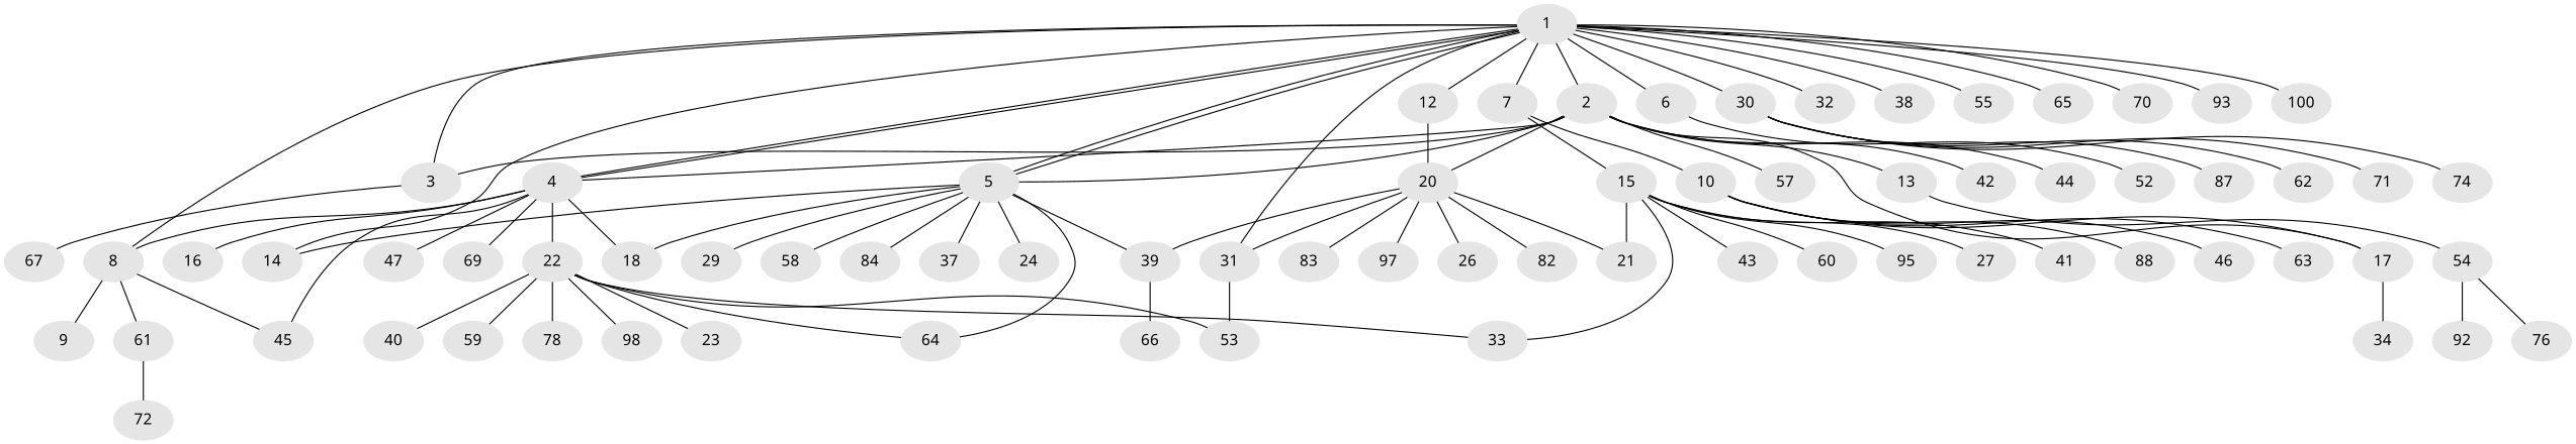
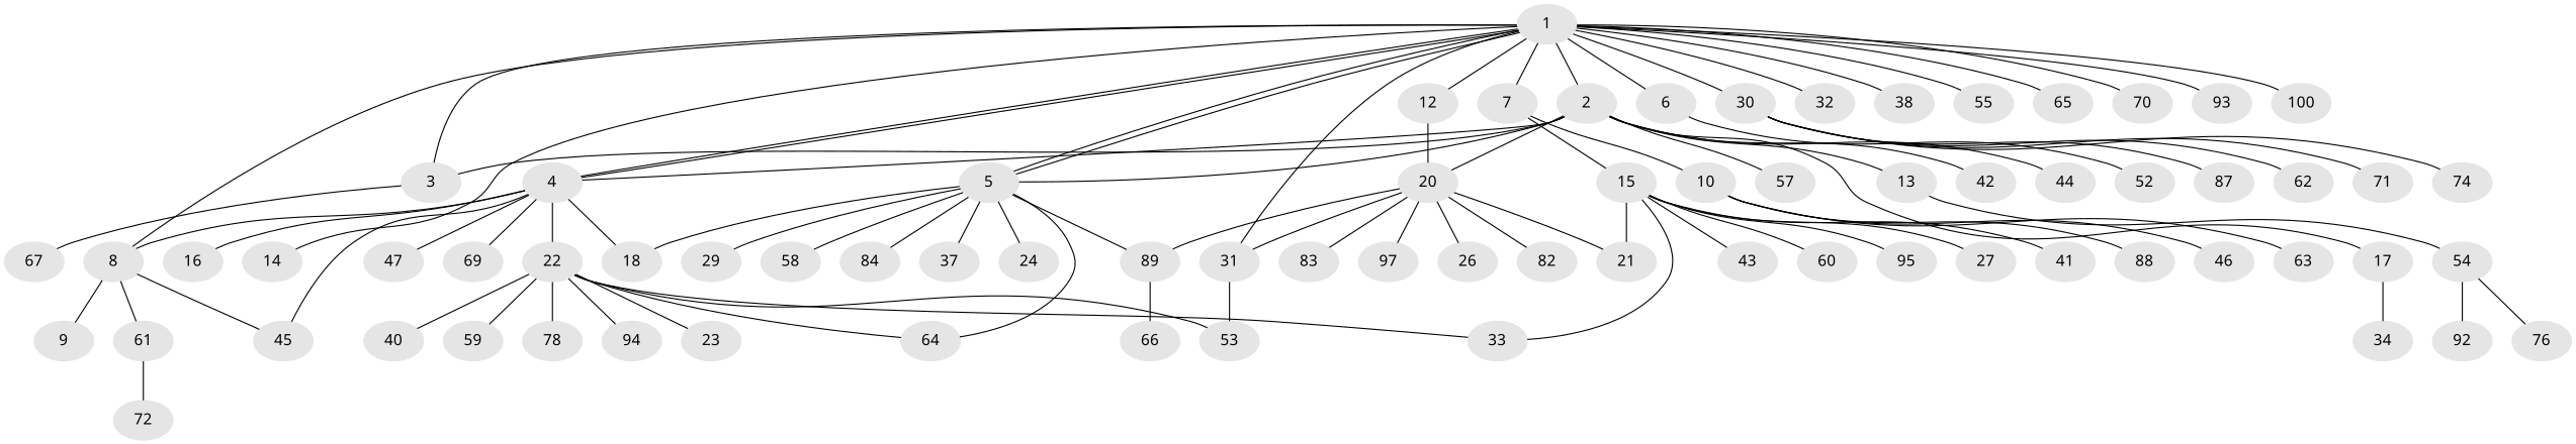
  graph {
    fontname="Noto Sans"
    node [color=gray90 fontname="Noto Sans" style=filled]
    edge [fontname="Noto Sans"]
    1 [super="+48"]
    2 [super="+11"]
    3 [super="+51"]
    4 [super="+50"]
    5 [super="+35"]
    6 [super="+86"]
    7
    8
    12 [super="+19"]
    14
    30 [super="+80"]
    31 [super="+75"]
    32
    38
    55
    65 [super="+96"]
    70 [super="+94"]
    93
    100
    13 [super="+24"]
    17 [super="+25"]
    20 [super="+81"]
    42
    44
    57
    67
    16
    18 [super="+49"]
    22 [super="+36"]
    45 [super="+79"]
    47
    69 [super="+89"]
    n33 [label=24]
    29
    37
-   39
+   39 [label=89]
    58
    64
    84
    52
    10 [super="+73"]
    15 [super="+56"]
    9 [super="+68"]
    61 [super="+85"]
    62
    71
    74
    87
    53
    54 [super="+91"]
    34
    21
    26
    82
    83
    97
    33
    23 [super="+90"]
    40
    59
    78
-   98
+   98 [label=94]
    66 [super="+77"]
    46
    63
    88
    27
    41
    43
    60
    95
    72
    76
    92
    1 -- 2
    1 -- 3
    1 -- 4
    1 -- 4
    1 -- 5
    1 -- 5
    1 -- 6
    1 -- 7
    1 -- 8
    1 -- 12
    1 -- 14
    1 -- 30
    1 -- 31
    1 -- 32
    1 -- 38
    1 -- 55
    1 -- 65
    1 -- 70
    1 -- 93
    1 -- 100
    2 -- 3
    2 -- 4
    2 -- 5
    2 -- 13
    2 -- 17
    2 -- 20
    2 -- 42
    2 -- 44
    2 -- 57
    3 -- 67
    4 -- 8
    4 -- 16
    4 -- 18
    4 -- 22 [weight=2]
    4 -- 45
    4 -- 47
    4 -- 69
-   5 -- 14
    5 -- 18
    5 -- n33
    5 -- 29
    5 -- 37
    5 -- 39
    5 -- 58
    5 -- 64
    5 -- 84
    6 -- 52
    7 -- 10
    7 -- 15
    8 -- 45
    8 -- 9
    8 -- 61
    12 -- 20
    30 -- 62
    30 -- 71
    30 -- 74
    30 -- 87
    31 -- 53
    13 -- 54
    17 -- 34
    20 -- 31
    20 -- 39
    20 -- 21
    20 -- 26
    20 -- 82
    20 -- 83
    20 -- 97
    22 -- 64
    22 -- 53
    22 -- 33
    22 -- 23
    22 -- 40
    22 -- 59
    22 -- 78
    22 -- 98
    39 -- 66
-   10 -- 17
    10 -- 46
    10 -- 63
    10 -- 88
    15 -- 21
    15 -- 33
    15 -- 27
    15 -- 41
    15 -- 43
    15 -- 60
    15 -- 95
    61 -- 72
    54 -- 76
    54 -- 92
  }
